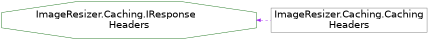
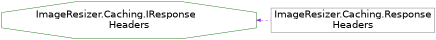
  digraph {
    rankdir=LR
    node [fillcolor=white fontname=Helvetica fontsize=24 style=filled]
    n1 [color=darkgreen height=0.2 label="ImageResizer.Caching.IResponse\lHeaders" shape=octagon width=0.4]
-   n2 [color=gray40 height=0.2 label="ImageResizer.Caching.Caching\lHeaders" shape=box width=0.4]
+   n2 [color=gray40 height=0.2 label="ImageResizer.Caching.Response\lHeaders" shape=box width=0.4]
    n1 -> n2 [color=purple dir=back fontname=Helvetica fontsize=24 labelfontname=Helvetica labelfontsize=24 style=dashed]
  }
